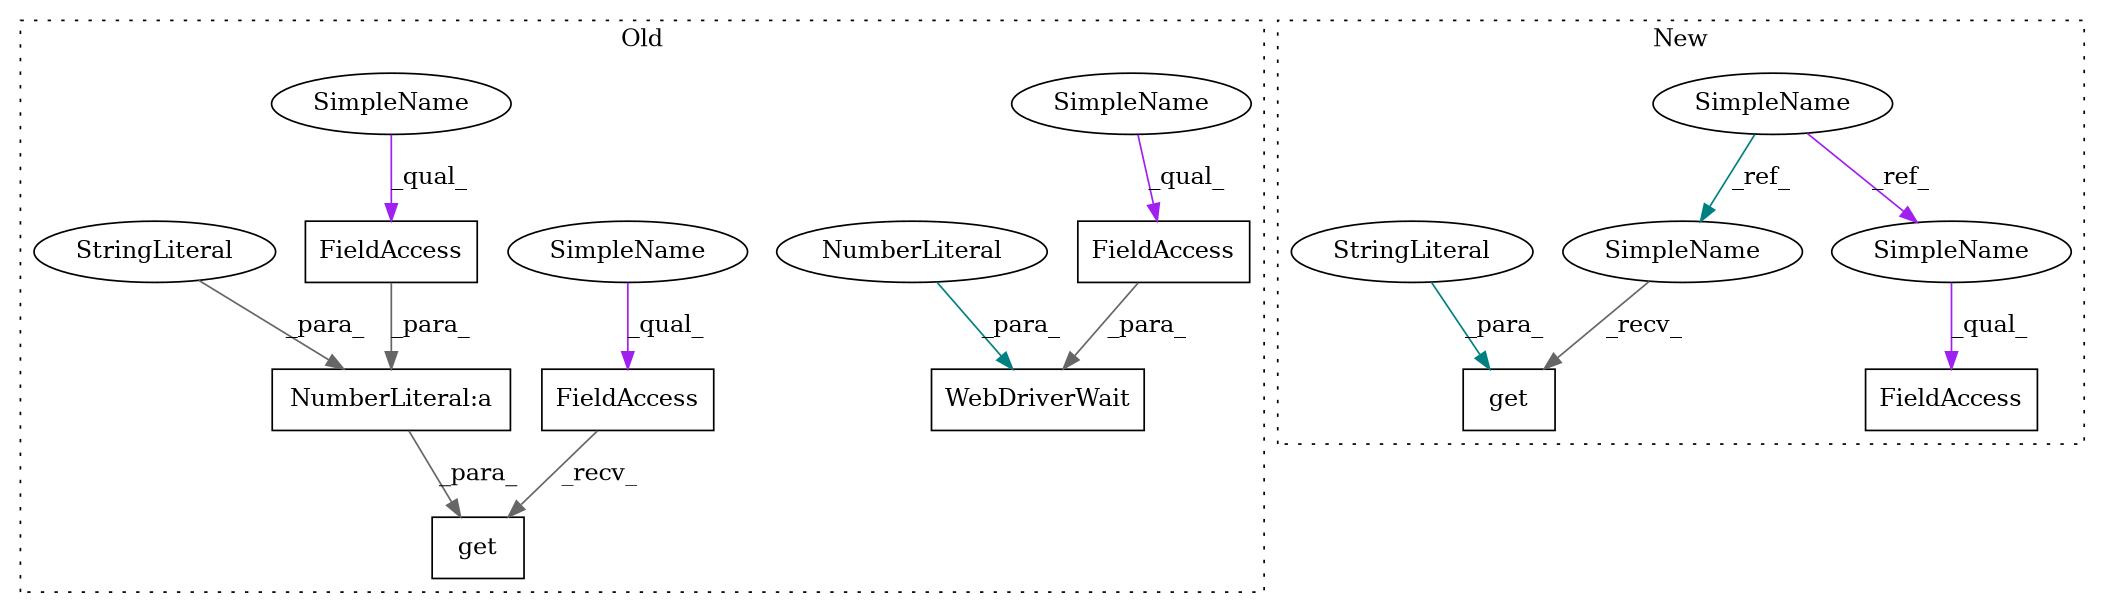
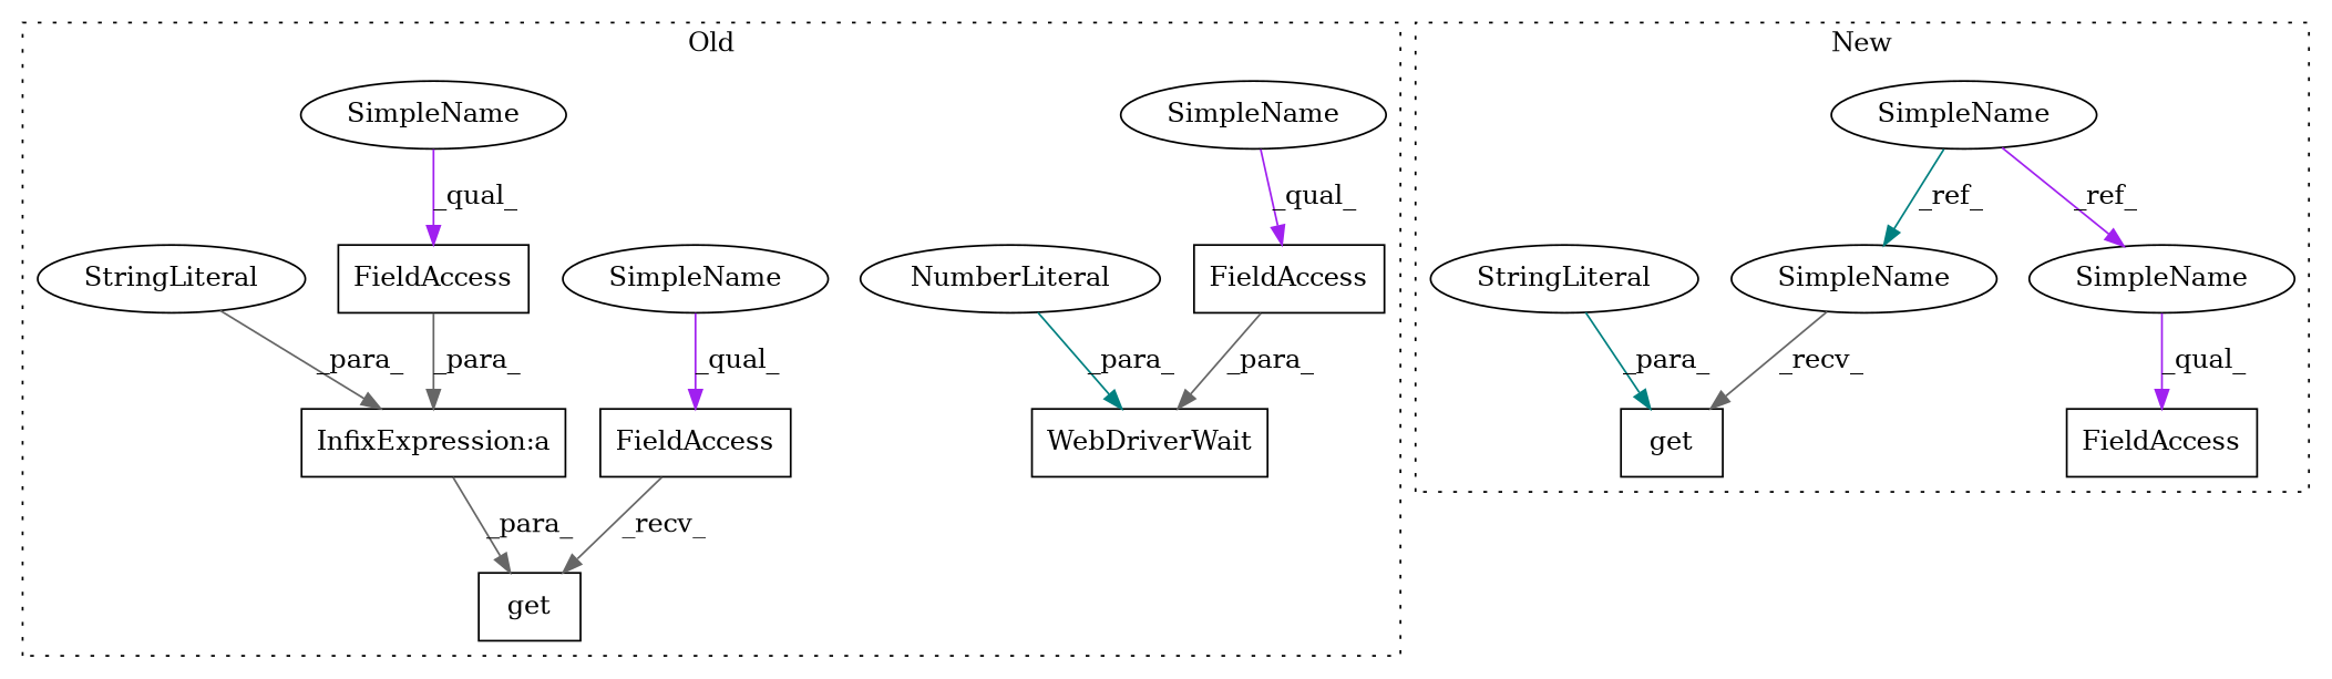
  digraph {
    node [a=42 l=4 s=17025 shape=ellipse]
    edge [color=gray40]
    n1 [a=32 l="14,1" label=WebDriverWait s="17011,17040" shape=box]
    n2 [a=34 l=1 label=NumberLiteral s=17039]
    n3 [a=22 l=13 label=FieldAccess shape=box]
    n4 [a=22 l=20 label=FieldAccess s=16765 shape=box]
-   n5 [a=27 l=3 label="NumberLiteral:a" s=16785 shape=box]
+   n5 [a=27 l=3 label="InfixExpression:a" s=16785 shape=box]
    n6 [a=22 l=13 label=FieldAccess s=16747 shape=box]
    n7 [a=32 l="4,1" label=get s="16761,16803" shape=box]
    n8 [a=45 l=15 label=StringLiteral s=16788]
    n9 [label=SimpleName s=16747]
    n10 [label=SimpleName]
    n11 [label=SimpleName s=16765]
    n12 [a=32 l="4,1" label=get s="16675,16694" shape=box]
    n13 [label=SimpleName s=16578]
    n14 [a=22 l=9 label=FieldAccess s=17201 shape=box]
    n15 [a=45 l=15 label=StringLiteral s=16679]
    n16 [label=SimpleName s=16670]
    n17 [label=SimpleName s=17201]
    subgraph cluster_1 {
      label=Old
      style=dotted
      n1
      n2
      n3
      n4
      n5
      n6
      n7
      n8
      n9
      n10
      n11
    }
    subgraph cluster_2 {
      label=New
      style=dotted
      n12
      n13
      n14
      n15
      n16
      n17
    }
    n2 -> n1 [color=teal label=_para_]
    n3 -> n1 [label=_para_]
    n4 -> n5 [label=_para_]
    n5 -> n7 [label=_para_]
    n6 -> n7 [label=_recv_]
    n8 -> n5 [label=_para_]
    n9 -> n6 [color=purple label=_qual_]
    n10 -> n3 [color=purple label=_qual_]
    n11 -> n4 [color=purple label=_qual_]
    n13 -> n16 [color=teal label=_ref_]
    n13 -> n17 [color=purple label=_ref_]
    n15 -> n12 [color=teal label=_para_]
    n16 -> n12 [label=_recv_]
    n17 -> n14 [color=purple label=_qual_]
  }
